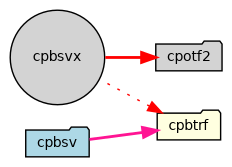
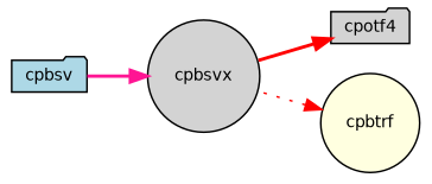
  digraph {
    rankdir=RL
    node [color=black fillcolor=lightgrey fontname=Helvetica fontsize=10 shape=folder style=filled]
    edge [color=red dir=back fontname=Helvetica fontsize=10 labelfontname=Helvetica labelfontsize=10 style=bold]
-   n1 [fontcolor=black height=0.2 label=cpotf2 width=0.4]
+   n1 [fontcolor=black height=0.2 label=cpotf4 width=0.4]
    n2 [height=0.2 label=cpbsvx shape=circle width=0.4]
-   n3 [fillcolor=lightyellow height=0.2 label=cpbtrf width=0.4]
+   n3 [fillcolor=lightyellow height=0.2 label=cpbtrf shape=circle width=0.4]
    n4 [fillcolor=lightblue height=0.2 label=cpbsv width=0.4]
    n1 -> n2
    n3 -> n2 [style=dotted]
-   n3 -> n4 [color=deeppink]
+   n2 -> n4 [color=deeppink]
  }
